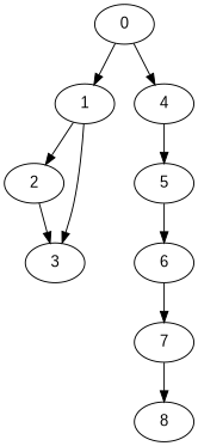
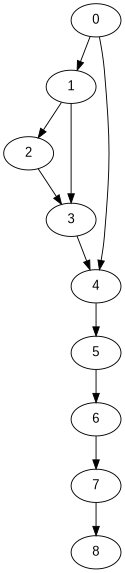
  digraph {
    fontname="Liberation Sans"
    node [fontname="Liberation Sans"]
    edge [fontname="Liberation Sans"]
    0
    1
    4
    2
    3
    5
    6
    7
    8
    0 -> 1
    0 -> 4
    1 -> 2
    1 -> 3
    4 -> 5
    2 -> 3
+   3 -> 4
    5 -> 6
    6 -> 7
    7 -> 8
  }
